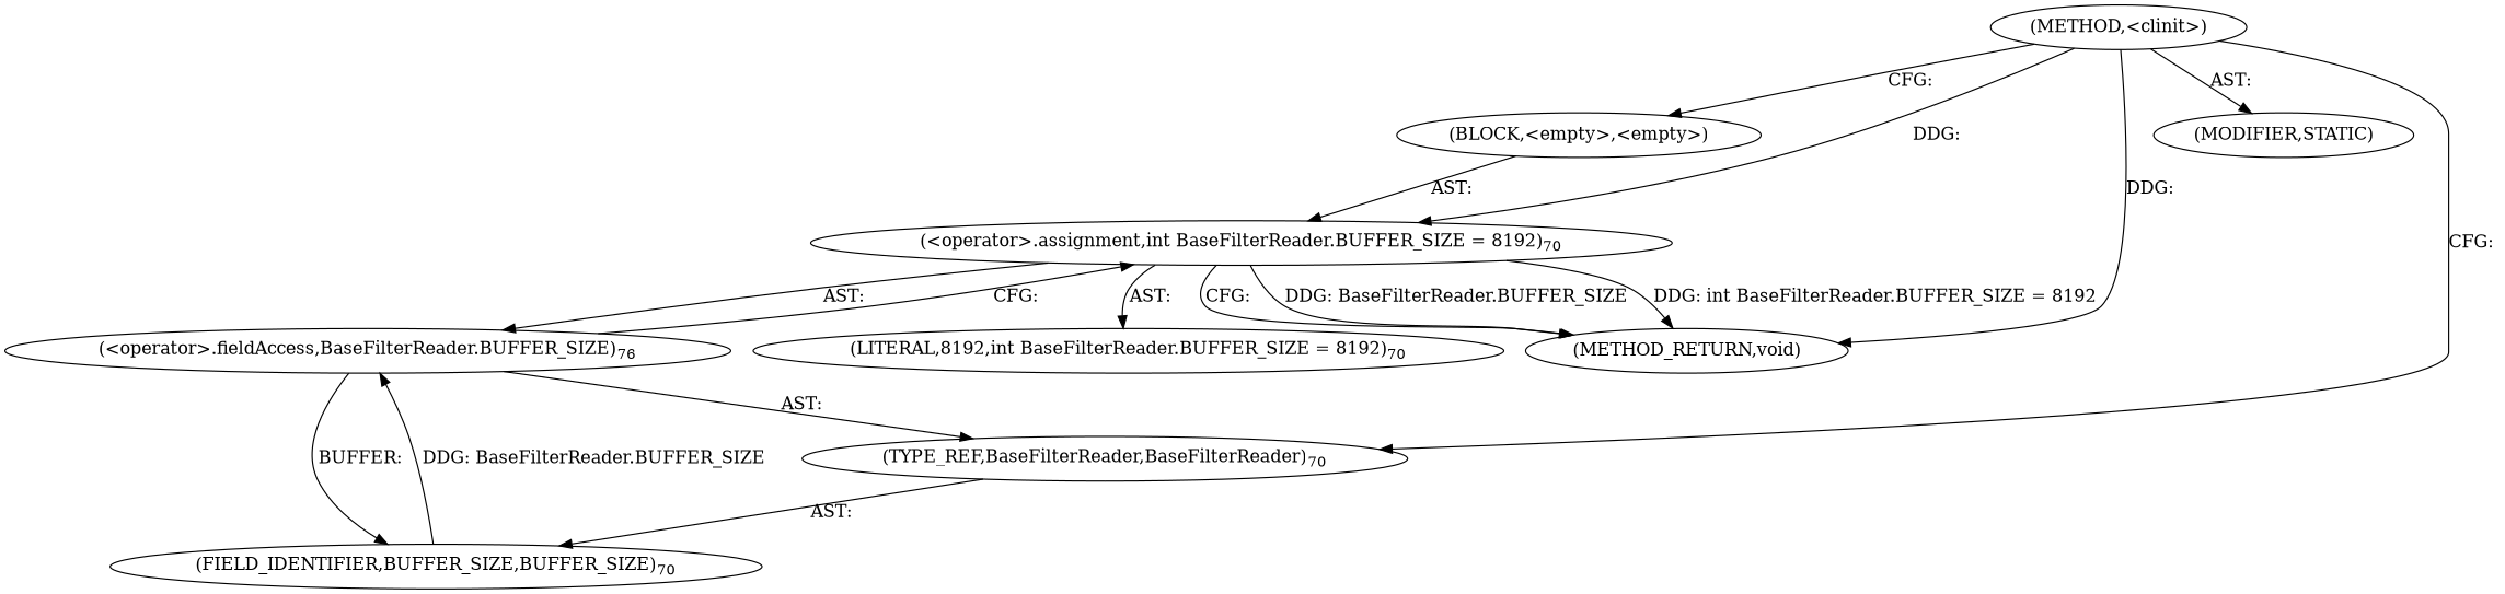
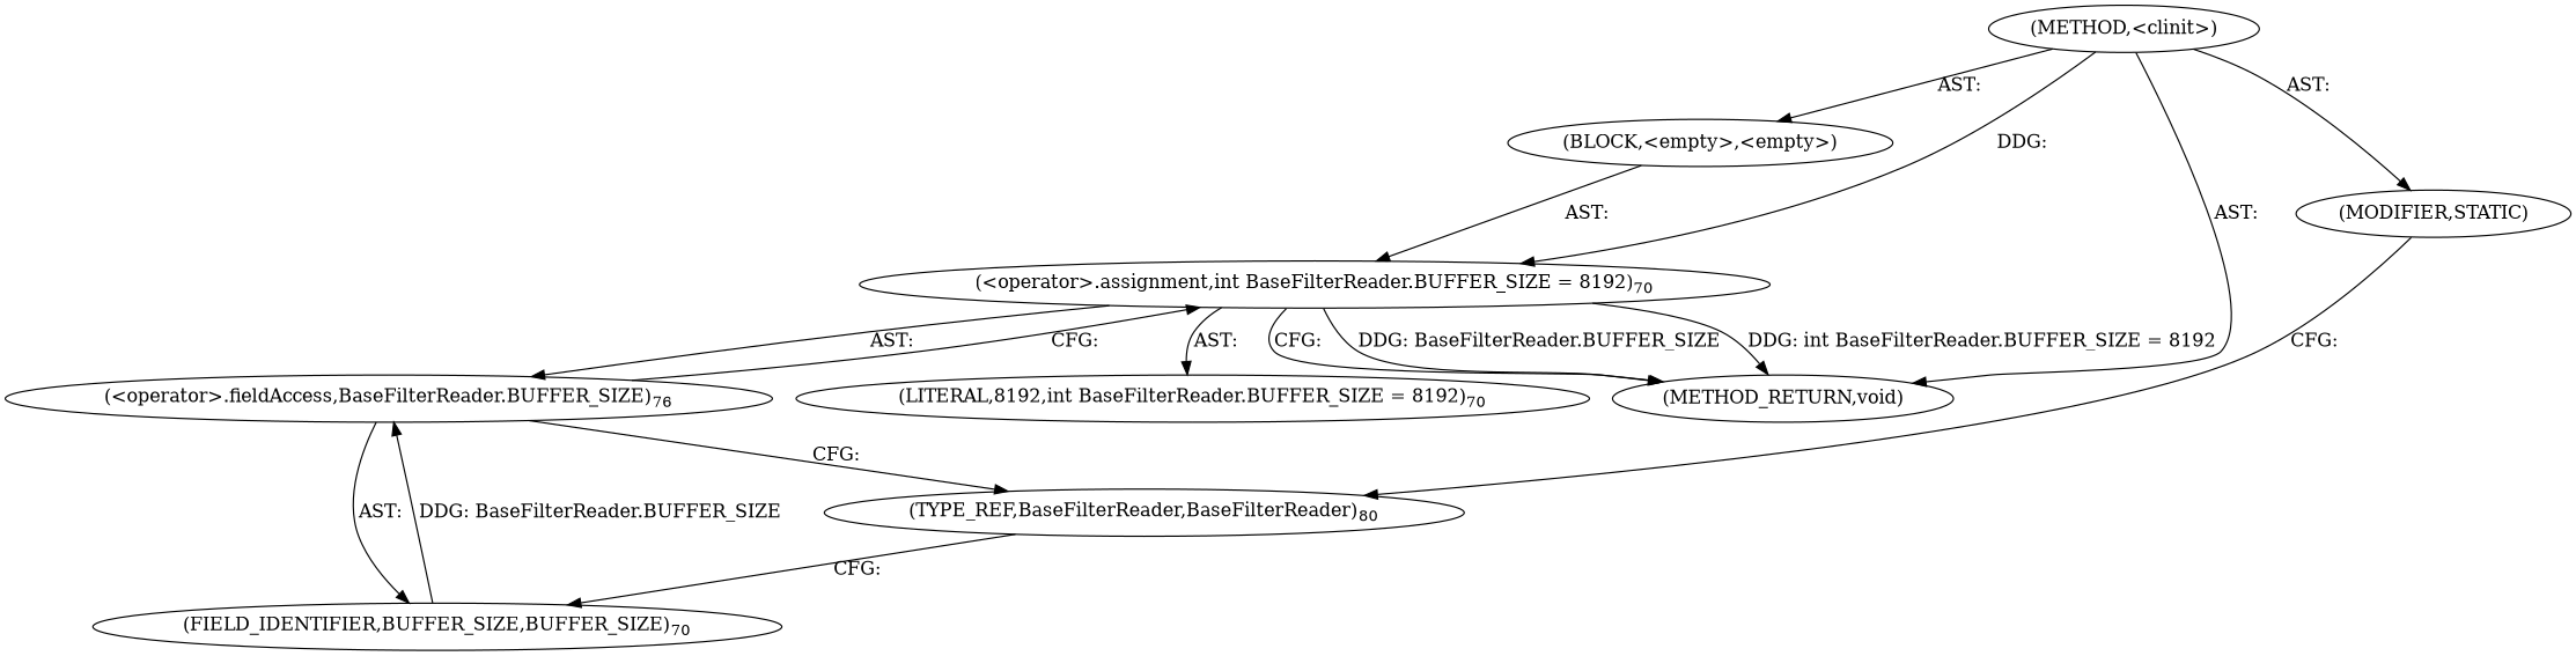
  digraph {
    n1 [label=<(METHOD,&lt;clinit&gt;)>]
    n2 [label=<(BLOCK,&lt;empty&gt;,&lt;empty&gt;)>]
    n3 [label=<(&lt;operator&gt;.assignment,int BaseFilterReader.BUFFER_SIZE = 8192)<SUB>70</SUB>>]
-   n4 [label=<(TYPE_REF,BaseFilterReader,BaseFilterReader)<SUB>70</SUB>>]
+   n4 [label=<(TYPE_REF,BaseFilterReader,BaseFilterReader)<SUB>80</SUB>>]
    n5 [label=<(MODIFIER,STATIC)>]
    n6 [label=<(METHOD_RETURN,void)>]
    n7 [label=<(&lt;operator&gt;.fieldAccess,BaseFilterReader.BUFFER_SIZE)<SUB>76</SUB>>]
    n8 [label=<(LITERAL,8192,int BaseFilterReader.BUFFER_SIZE = 8192)<SUB>70</SUB>>]
    n9 [label=<(FIELD_IDENTIFIER,BUFFER_SIZE,BUFFER_SIZE)<SUB>70</SUB>>]
-   n1 -> n2 [label="CFG: "]
+   n1 -> n2 [label="AST: "]
    n1 -> n3 [label="DDG: "]
-   n1 -> n4 [label="CFG: "]
+   n5 -> n4 [label="CFG: "]
    n1 -> n5 [label="AST: "]
-   n1 -> n6 [label="DDG: "]
+   n1 -> n6 [label="AST: "]
    n2 -> n3 [label="AST: "]
    n3 -> n6 [label="CFG: "]
    n3 -> n6 [label="DDG: BaseFilterReader.BUFFER_SIZE"]
    n3 -> n6 [label="DDG: int BaseFilterReader.BUFFER_SIZE = 8192"]
    n3 -> n7 [label="AST: "]
    n3 -> n8 [label="AST: "]
-   n4 -> n9 [label="AST: "]
+   n4 -> n9 [label="CFG: "]
    n7 -> n3 [label="CFG: "]
-   n7 -> n4 [label="AST: "]
-   n7 -> n9 [label="BUFFER: "]
+   n7 -> n4 [label="CFG: "]
+   n7 -> n9 [label="AST: "]
    n9 -> n7 [label="DDG: BaseFilterReader.BUFFER_SIZE"]
  }
